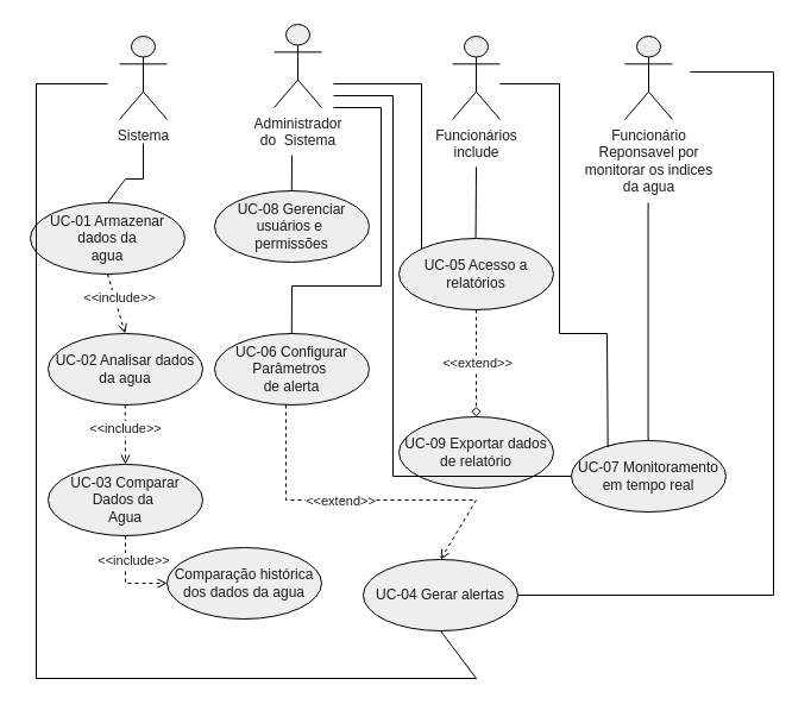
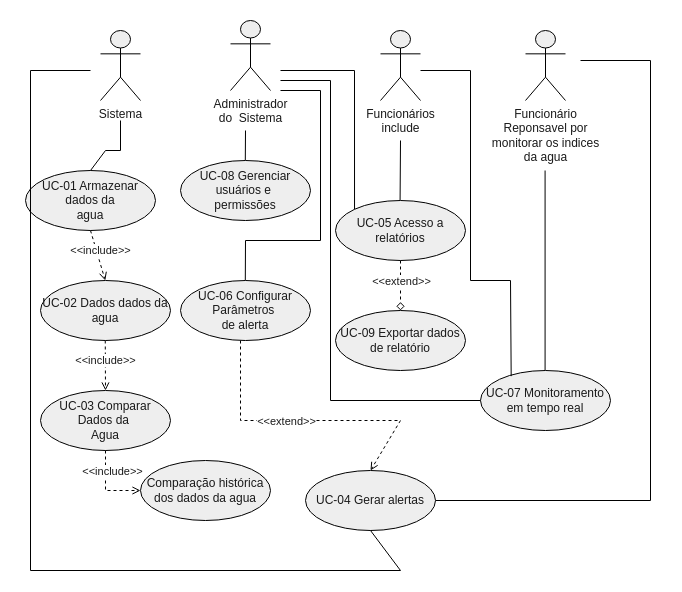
  <mxCell id="0" />
  <mxCell id="1" parent="0" />
  <mxCell id="2" value="Sistema&lt;br&gt;" style="shape=umlActor;verticalLabelPosition=bottom;verticalAlign=top;html=1;outlineConnect=0;strokeColor=#000000;fontColor=#1A1A1A;fillColor=#EEEEEE;" parent="1" vertex="1"><mxGeometry x="100" y="30" width="40" height="70" as="geometry" /></mxCell>
  <mxCell id="3" value="Funcionário&lt;br&gt;Reponsavel por&lt;br&gt;monitorar os indices&lt;br&gt;da agua" style="shape=umlActor;verticalLabelPosition=bottom;verticalAlign=top;html=1;outlineConnect=0;strokeColor=#000000;fontColor=#1A1A1A;fillColor=#EEEEEE;" parent="1" vertex="1"><mxGeometry x="525" y="30" width="40" height="70" as="geometry" /></mxCell>
  <mxCell id="4" value="Administrador&lt;br&gt;do&amp;nbsp; Sistema" style="shape=umlActor;verticalLabelPosition=bottom;verticalAlign=top;html=1;outlineConnect=0;strokeColor=#000000;fontColor=#1A1A1A;fillColor=#EEEEEE;" parent="1" vertex="1"><mxGeometry x="230" y="20" width="40" height="70" as="geometry" /></mxCell>
  <mxCell id="5" value="Funcionários&lt;br&gt;include" style="shape=umlActor;verticalLabelPosition=bottom;verticalAlign=top;html=1;outlineConnect=0;strokeColor=#000000;fontColor=#1A1A1A;fillColor=#EEEEEE;" parent="1" vertex="1"><mxGeometry x="380" y="30" width="40" height="70" as="geometry" /></mxCell>
- <mxCell id="6" value="UC-02 Analisar dados da agua" style="ellipse;whiteSpace=wrap;html=1;strokeColor=#000000;fontColor=#1A1A1A;fillColor=#EEEEEE;" parent="1" vertex="1"><mxGeometry x="40" y="280" width="130" height="60" as="geometry" /></mxCell>
+ <mxCell id="6" value="UC-02 Dados dados da agua" style="ellipse;whiteSpace=wrap;html=1;strokeColor=#000000;fontColor=#1A1A1A;fillColor=#EEEEEE;" parent="1" vertex="1"><mxGeometry x="40" y="280" width="130" height="60" as="geometry" /></mxCell>
  <mxCell id="7" value="UC-01 Armazenar dados da&lt;br&gt;agua" style="ellipse;whiteSpace=wrap;html=1;strokeColor=#000000;fontColor=#1A1A1A;fillColor=#EEEEEE;" parent="1" vertex="1"><mxGeometry x="25" y="170" width="130" height="60" as="geometry" /></mxCell>
  <mxCell id="8" value="" style="endArrow=none;html=1;rounded=0;strokeColor=#000000;fontColor=#FFFFFF;exitX=0.5;exitY=0;exitDx=0;exitDy=0;" parent="1" source="7" edge="1"><mxGeometry width="50" height="50" relative="1" as="geometry"><mxPoint x="105" y="180" as="sourcePoint" /><mxPoint x="120" y="120" as="targetPoint" /><Array as="points"><mxPoint x="105" y="150" /><mxPoint x="120" y="150" /></Array></mxGeometry></mxCell>
  <mxCell id="9" value="" style="endArrow=none;html=1;rounded=0;strokeColor=#000000;fontColor=#FFFFFF;" parent="1" edge="1"><mxGeometry width="50" height="50" relative="1" as="geometry"><mxPoint x="244.8" y="160" as="sourcePoint" /><mxPoint x="245" y="130" as="targetPoint" /></mxGeometry></mxCell>
  <mxCell id="10" value="" style="endArrow=none;html=1;rounded=0;strokeColor=#000000;fontColor=#FFFFFF;" parent="1" edge="1"><mxGeometry width="50" height="50" relative="1" as="geometry"><mxPoint x="399.58" y="200" as="sourcePoint" /><mxPoint x="400" y="140" as="targetPoint" /></mxGeometry></mxCell>
  <mxCell id="11" value="" style="endArrow=none;html=1;rounded=0;strokeColor=#000000;fontColor=#FFFFFF;" parent="1" edge="1"><mxGeometry width="50" height="50" relative="1" as="geometry"><mxPoint x="244.8" y="280" as="sourcePoint" /><mxPoint x="280" y="90" as="targetPoint" /><Array as="points"><mxPoint x="245" y="240" /><mxPoint x="320" y="240" /><mxPoint x="320" y="90" /></Array></mxGeometry></mxCell>
  <mxCell id="12" value="" style="endArrow=none;html=1;rounded=0;strokeColor=#000000;fontColor=#FFFFFF;" parent="1" edge="1"><mxGeometry width="50" height="50" relative="1" as="geometry"><mxPoint x="544.58" y="370" as="sourcePoint" /><mxPoint x="544.58" y="170" as="targetPoint" /></mxGeometry></mxCell>
  <mxCell id="13" value="" style="endArrow=none;html=1;rounded=0;strokeColor=#000000;fontColor=#FFFFFF;entryX=1;entryY=0.5;entryDx=0;entryDy=0;" parent="1" target="16" edge="1"><mxGeometry width="50" height="50" relative="1" as="geometry"><mxPoint x="580" y="60" as="sourcePoint" /><mxPoint x="650" y="500.69" as="targetPoint" /><Array as="points"><mxPoint x="650" y="60" /><mxPoint x="650" y="500" /></Array></mxGeometry></mxCell>
  <mxCell id="14" value="UC-03 Comparar Dados da&amp;nbsp;&lt;br&gt;Agua" style="ellipse;whiteSpace=wrap;html=1;strokeColor=#000000;fontColor=#1A1A1A;fillColor=#EEEEEE;" parent="1" vertex="1"><mxGeometry x="40" y="390" width="130" height="60" as="geometry" /></mxCell>
  <mxCell id="15" value="UC-07 Monitoramento em tempo real" style="ellipse;whiteSpace=wrap;html=1;strokeColor=#000000;fontColor=#1A1A1A;fillColor=#EEEEEE;" parent="1" vertex="1"><mxGeometry x="480" y="370" width="130" height="60" as="geometry" /></mxCell>
  <mxCell id="16" value="UC-04 Gerar alertas" style="ellipse;whiteSpace=wrap;html=1;strokeColor=#000000;fontColor=#1A1A1A;fillColor=#EEEEEE;" parent="1" vertex="1"><mxGeometry x="305" y="470" width="130" height="60" as="geometry" /></mxCell>
  <mxCell id="17" value="UC-06 Configurar Parâmetros&amp;nbsp;&lt;br&gt;de alerta" style="ellipse;whiteSpace=wrap;html=1;strokeColor=#000000;fontColor=#1A1A1A;fillColor=#EEEEEE;" parent="1" vertex="1"><mxGeometry x="180" y="280" width="130" height="60" as="geometry" /></mxCell>
  <mxCell id="18" value="UC-08 Gerenciar usuários e&amp;nbsp;&lt;br&gt;permissões" style="ellipse;whiteSpace=wrap;html=1;strokeColor=#000000;fontColor=#1A1A1A;fillColor=#EEEEEE;" parent="1" vertex="1"><mxGeometry x="180" y="160" width="130" height="60" as="geometry" /></mxCell>
  <mxCell id="19" value="UC-05 Acesso a relatórios" style="ellipse;whiteSpace=wrap;html=1;strokeColor=#000000;fontColor=#1A1A1A;fillColor=#EEEEEE;" parent="1" vertex="1"><mxGeometry x="335" y="200" width="130" height="60" as="geometry" /></mxCell>
- <mxCell id="20" value="UC-09 Exportar dados de relatório" style="ellipse;whiteSpace=wrap;html=1;strokeColor=#000000;fontColor=#1A1A1A;fillColor=#EEEEEE;" parent="1" vertex="1"><mxGeometry x="335" y="350" width="130" height="60" as="geometry" /></mxCell>
+ <mxCell id="20" value="UC-09 Exportar dados de relatório" style="ellipse;whiteSpace=wrap;html=1;strokeColor=#000000;fontColor=#1A1A1A;fillColor=#EEEEEE;" parent="1" vertex="1"><mxGeometry x="335" y="310" width="130" height="60" as="geometry" /></mxCell>
  <mxCell id="21" value="Comparação histórica dos dados da agua" style="ellipse;whiteSpace=wrap;html=1;strokeColor=#000000;fontColor=#1A1A1A;fillColor=#EEEEEE;" parent="1" vertex="1"><mxGeometry x="140" y="460" width="130" height="60" as="geometry" /></mxCell>
  <mxCell id="22" value="" style="endArrow=none;html=1;rounded=0;strokeColor=#000000;fontColor=#FFFFFF;entryX=0.5;entryY=1;entryDx=0;entryDy=0;" parent="1" target="16" edge="1"><mxGeometry width="50" height="50" relative="1" as="geometry"><mxPoint x="90" y="70" as="sourcePoint" /><mxPoint x="400" y="570" as="targetPoint" /><Array as="points"><mxPoint x="30" y="70" /><mxPoint x="30" y="570" /><mxPoint x="400" y="570" /></Array></mxGeometry></mxCell>
  <mxCell id="23" value="" style="endArrow=none;html=1;rounded=0;strokeColor=#000000;fontColor=#FFFFFF;exitX=0;exitY=0.5;exitDx=0;exitDy=0;" parent="1" source="15" edge="1"><mxGeometry width="50" height="50" relative="1" as="geometry"><mxPoint x="320" y="390" as="sourcePoint" /><mxPoint x="280" y="80" as="targetPoint" /><Array as="points"><mxPoint x="330" y="400" /><mxPoint x="330" y="80" /></Array></mxGeometry></mxCell>
  <mxCell id="24" value="" style="endArrow=none;html=1;rounded=0;strokeColor=#000000;fontColor=#FFFFFF;exitX=0.236;exitY=0.094;exitDx=0;exitDy=0;exitPerimeter=0;" parent="1" source="15" edge="1"><mxGeometry width="50" height="50" relative="1" as="geometry"><mxPoint x="630" y="400" as="sourcePoint" /><mxPoint x="420" y="70" as="targetPoint" /><Array as="points"><mxPoint x="510" y="280" /><mxPoint x="470" y="280" /><mxPoint x="470" y="70" /></Array></mxGeometry></mxCell>
  <mxCell id="25" value="" style="endArrow=none;html=1;rounded=0;strokeColor=#000000;fontColor=#FFFFFF;exitX=0;exitY=0;exitDx=0;exitDy=0;" parent="1" source="19" edge="1"><mxGeometry width="50" height="50" relative="1" as="geometry"><mxPoint x="280" y="130" as="sourcePoint" /><mxPoint x="280" y="70" as="targetPoint" /><Array as="points"><mxPoint x="354" y="70" /></Array></mxGeometry></mxCell>
  <mxCell id="26" value="" style="endArrow=none;dashed=1;html=1;dashPattern=1 3;strokeWidth=2;rounded=0;strokeColor=none;fontColor=#FFFFFF;" parent="1" edge="1"><mxGeometry width="50" height="50" relative="1" as="geometry"><mxPoint x="20" y="150" as="sourcePoint" /><mxPoint x="20" y="100" as="targetPoint" /></mxGeometry></mxCell>
  <mxCell id="27" value="" style="endArrow=none;dashed=1;html=1;dashPattern=1 3;strokeWidth=2;rounded=0;strokeColor=none;fontColor=#FFFFFF;" parent="1" edge="1"><mxGeometry width="50" height="50" relative="1" as="geometry"><mxPoint x="660" y="170" as="sourcePoint" /><mxPoint x="660" y="120" as="targetPoint" /></mxGeometry></mxCell>
  <mxCell id="28" value="" style="endArrow=diamond;html=1;rounded=0;strokeColor=#000000;fontColor=#FFFFFF;dashed=1;exitX=0.5;exitY=1;exitDx=0;exitDy=0;entryX=0.5;entryY=0;entryDx=0;entryDy=0;endFill=0;" parent="1" source="19" target="20" edge="1"><mxGeometry width="50" height="50" relative="1" as="geometry"><mxPoint x="400" y="270" as="sourcePoint" /><mxPoint x="399.58" y="300" as="targetPoint" /></mxGeometry></mxCell>
  <mxCell id="29" value="&amp;lt;&amp;lt;extend&amp;gt;&amp;gt;" style="edgeLabel;html=1;align=center;verticalAlign=middle;resizable=0;points=[];fontColor=#1A1A1A;" parent="28" vertex="1" connectable="0"><mxGeometry x="0.224" relative="1" as="geometry"><mxPoint y="-11" as="offset" /></mxGeometry></mxCell>
  <mxCell id="30" value="" style="endArrow=open;html=1;rounded=0;strokeColor=#000000;fontColor=#FFFFFF;dashed=1;exitX=0.5;exitY=1;exitDx=0;exitDy=0;entryX=0.5;entryY=0;entryDx=0;entryDy=0;endFill=0;" parent="1" target="16" edge="1"><mxGeometry width="50" height="50" relative="1" as="geometry"><mxPoint x="240" y="340" as="sourcePoint" /><mxPoint x="410" y="470" as="targetPoint" /><Array as="points"><mxPoint x="240" y="420" /><mxPoint x="400" y="420" /></Array></mxGeometry></mxCell>
  <mxCell id="31" value="&amp;lt;&amp;lt;extend&amp;gt;&amp;gt;" style="edgeLabel;html=1;align=center;verticalAlign=middle;resizable=0;points=[];fontColor=#1A1A1A;" parent="30" vertex="1" connectable="0"><mxGeometry x="0.224" relative="1" as="geometry"><mxPoint x="-58" as="offset" /></mxGeometry></mxCell>
  <mxCell id="32" value="" style="endArrow=open;html=1;rounded=0;strokeColor=#000000;fontColor=#FFFFFF;dashed=1;entryX=0;entryY=0.5;entryDx=0;entryDy=0;endFill=0;" parent="1" target="21" edge="1"><mxGeometry width="50" height="50" relative="1" as="geometry"><mxPoint x="105" y="450" as="sourcePoint" /><mxPoint x="104.76" y="490" as="targetPoint" /><Array as="points"><mxPoint x="105" y="490" /></Array></mxGeometry></mxCell>
  <mxCell id="33" value="&amp;lt;&amp;lt;include&amp;gt;&amp;gt;" style="edgeLabel;html=1;align=center;verticalAlign=middle;resizable=0;points=[];fontColor=#1A1A1A;" parent="32" vertex="1" connectable="0"><mxGeometry x="0.224" relative="1" as="geometry"><mxPoint y="-20" as="offset" /></mxGeometry></mxCell>
  <mxCell id="34" value="" style="endArrow=open;html=1;rounded=0;strokeColor=#000000;fontColor=#FFFFFF;dashed=1;exitX=0.5;exitY=1;exitDx=0;exitDy=0;entryX=0.5;entryY=0;entryDx=0;entryDy=0;endFill=0;" parent="1" target="14" edge="1"><mxGeometry width="50" height="50" relative="1" as="geometry"><mxPoint x="104.76" y="340" as="sourcePoint" /><mxPoint x="104.76" y="390" as="targetPoint" /></mxGeometry></mxCell>
  <mxCell id="35" value="&amp;lt;&amp;lt;include&amp;gt;&amp;gt;" style="edgeLabel;html=1;align=center;verticalAlign=middle;resizable=0;points=[];fontColor=#1A1A1A;" parent="34" vertex="1" connectable="0"><mxGeometry x="0.224" relative="1" as="geometry"><mxPoint y="-11" as="offset" /></mxGeometry></mxCell>
  <mxCell id="36" value="" style="endArrow=open;html=1;rounded=0;strokeColor=#000000;fontColor=#FFFFFF;dashed=1;exitX=0.5;exitY=1;exitDx=0;exitDy=0;entryX=0.5;entryY=0;entryDx=0;entryDy=0;endFill=0;" parent="1" source="7" edge="1"><mxGeometry width="50" height="50" relative="1" as="geometry"><mxPoint x="104.76" y="230" as="sourcePoint" /><mxPoint x="104.76" y="280" as="targetPoint" /></mxGeometry></mxCell>
  <mxCell id="37" value="&amp;lt;&amp;lt;include&amp;gt;&amp;gt;" style="edgeLabel;html=1;align=center;verticalAlign=middle;resizable=0;points=[];fontColor=#1A1A1A;" parent="36" vertex="1" connectable="0"><mxGeometry x="0.224" relative="1" as="geometry"><mxPoint y="-11" as="offset" /></mxGeometry></mxCell>
